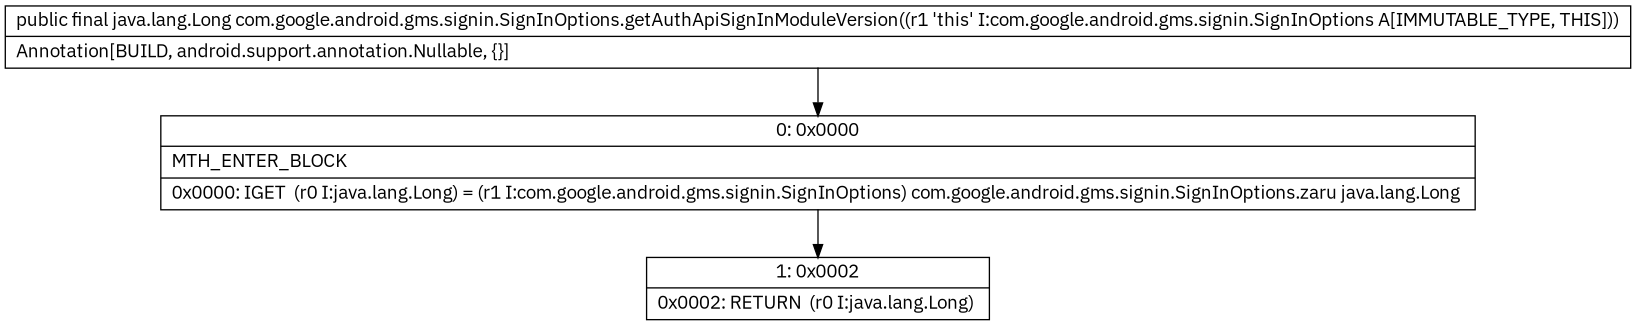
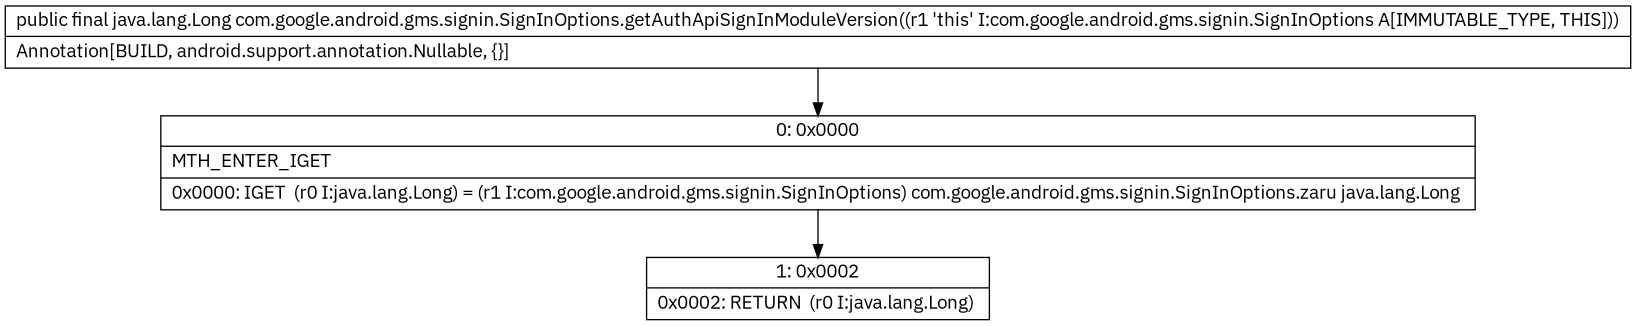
  digraph {
    fontname="IBM Plex Sans"
    node [shape=record fontname="IBM Plex Sans"]
    edge [fontname="IBM Plex Sans"]
-   n1 [label="{0\:\ 0x0000|MTH_ENTER_BLOCK\l|0x0000: IGET  (r0 I:java.lang.Long) = (r1 I:com.google.android.gms.signin.SignInOptions) com.google.android.gms.signin.SignInOptions.zaru java.lang.Long \l}"]
+   n1 [label="{0\:\ 0x0000|MTH_ENTER_IGET\l|0x0000: IGET  (r0 I:java.lang.Long) = (r1 I:com.google.android.gms.signin.SignInOptions) com.google.android.gms.signin.SignInOptions.zaru java.lang.Long \l}"]
    n2 [label="{1\:\ 0x0002|0x0002: RETURN  (r0 I:java.lang.Long) \l}"]
    n3 [label="{public final java.lang.Long com.google.android.gms.signin.SignInOptions.getAuthApiSignInModuleVersion((r1 'this' I:com.google.android.gms.signin.SignInOptions A[IMMUTABLE_TYPE, THIS]))  | Annotation[BUILD, android.support.annotation.Nullable, \{\}]\l}"]
    n1 -> n2
    n3 -> n1
  }
